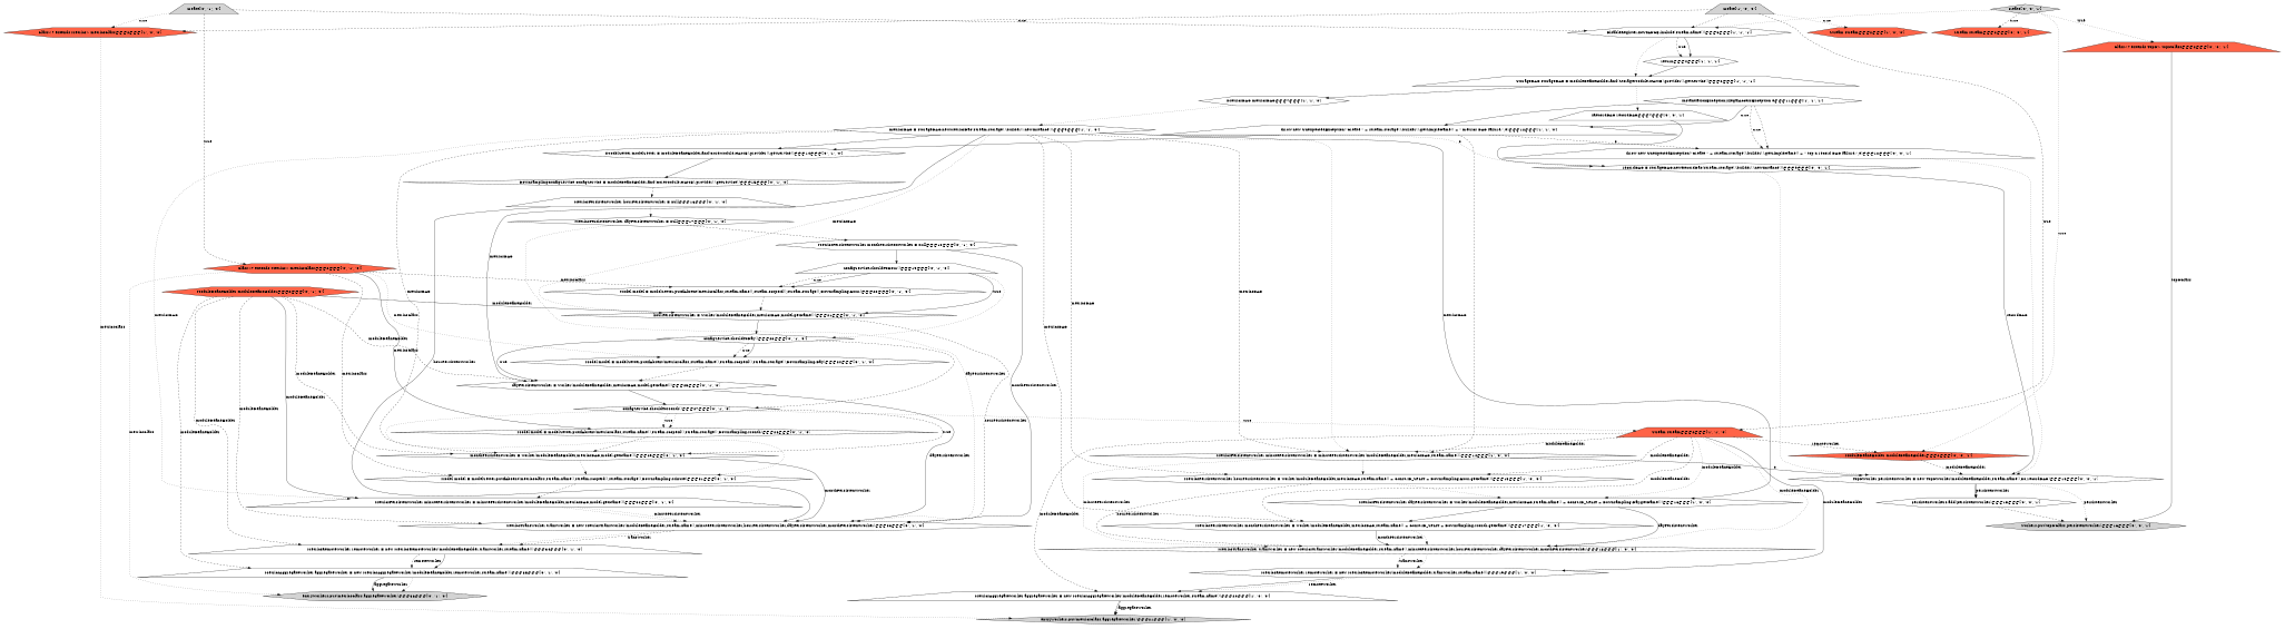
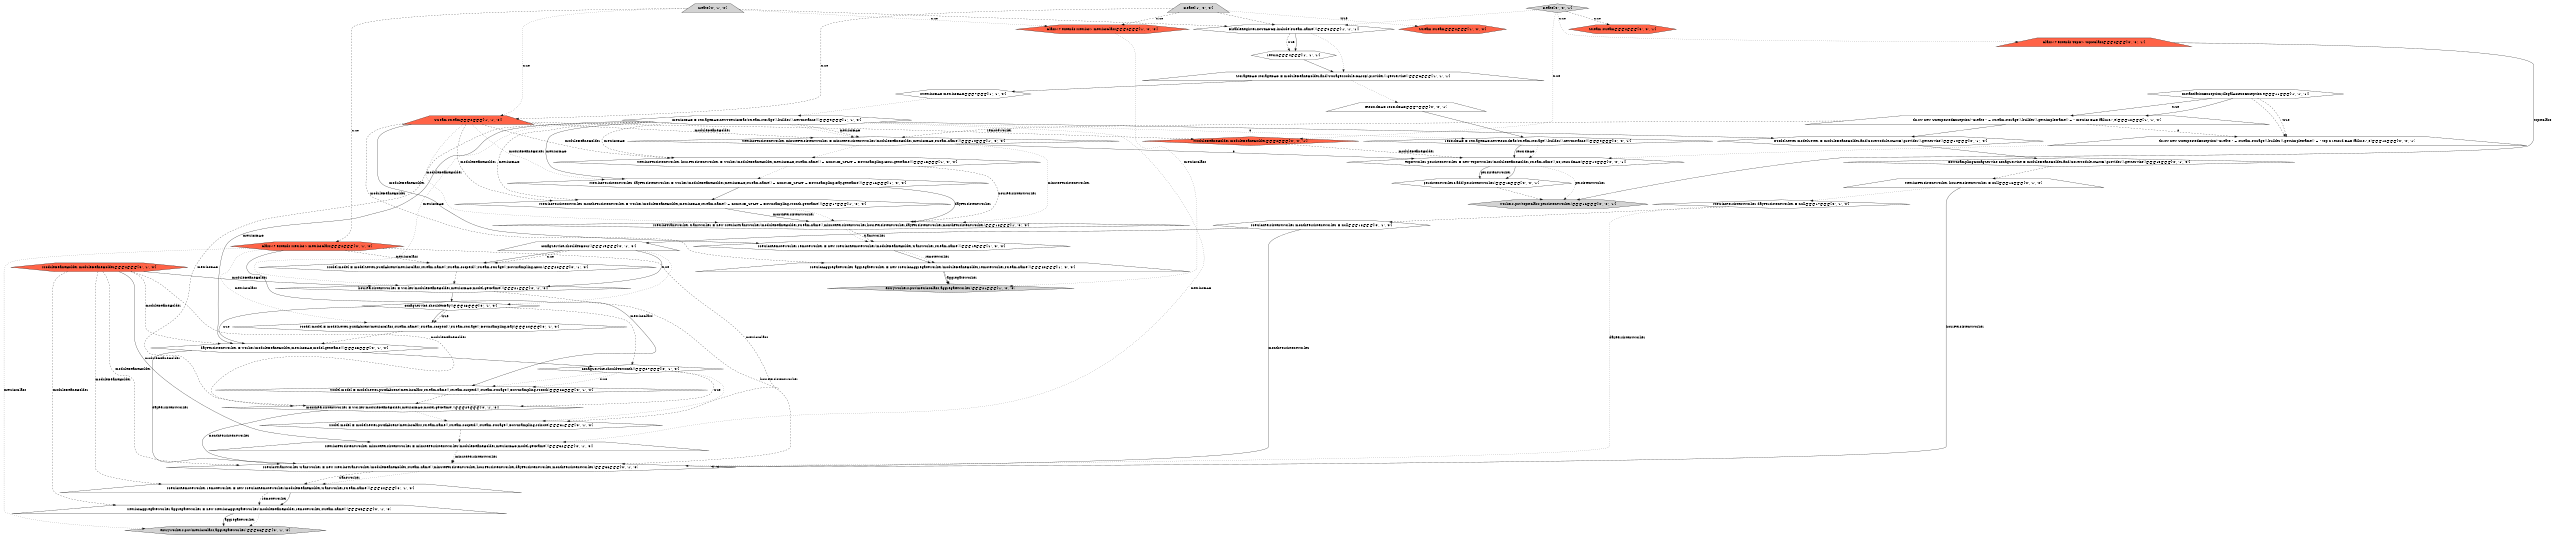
  digraph {
    node [fillcolor=white shape=hexagon style=filled]
    edge [style=dashed]
    n1 [label="MetricsPersistentWorker minutePersistentWorker = minutePersistentWorker(moduleDefineHolder,metricsDAO,model.getName())@@@32@@@['0', '1', '0']" shape=trapezium]
    n2 [label="MetricsTransWorker transWorker = new MetricsTransWorker(moduleDefineHolder,stream.name(),minutePersistentWorker,hourPersistentWorker,dayPersistentWorker,monthPersistentWorker)@@@33@@@['0', '1', '0']"]
    n3 [label="MetricsRemoteWorker remoteWorker = new MetricsRemoteWorker(moduleDefineHolder,transWorker,stream.name())@@@34@@@['0', '1', '0']" shape=trapezium]
    n4 [fillcolor=lightgray label="create['1', '0', '0']" shape=trapezium]
    n5 [fillcolor=tomato label="Stream stream@@@2@@@['1', '1', '0']" shape=trapezium]
    n6 [fillcolor=tomato label="Stream stream@@@2@@@['1', '0', '0']"]
    n7 [fillcolor=tomato label="Class<? extends Metrics> metricsClass@@@2@@@['1', '0', '0']"]
    n8 [label="DisableRegister.INSTANCE.include(stream.name())@@@3@@@['1', '1', '1']"]
    n9 [label="MetricsPersistentWorker dayPersistentWorker = worker(moduleDefineHolder,metricsDAO,stream.name() + Const.ID_SPLIT + Downsampling.Day.getName())@@@16@@@['1', '0', '0']"]
    n10 [label="MetricsTransWorker transWorker = new MetricsTransWorker(moduleDefineHolder,stream.name(),minutePersistentWorker,hourPersistentWorker,dayPersistentWorker,monthPersistentWorker)@@@18@@@['1', '0', '0']" shape=diamond]
    n11 [label="MetricsPersistentWorker monthPersistentWorker = worker(moduleDefineHolder,metricsDAO,stream.name() + Const.ID_SPLIT + Downsampling.Month.getName())@@@17@@@['1', '0', '0']"]
    n12 [label="MetricsRemoteWorker remoteWorker = new MetricsRemoteWorker(moduleDefineHolder,transWorker,stream.name())@@@19@@@['1', '0', '0']"]
    n13 [label="MetricsAggregateWorker aggregateWorker = new MetricsAggregateWorker(moduleDefineHolder,remoteWorker,stream.name())@@@20@@@['1', '0', '0']" shape=trapezium]
    n14 [label="MetricsPersistentWorker hourPersistentWorker = worker(moduleDefineHolder,metricsDAO,stream.name() + Const.ID_SPLIT + Downsampling.Hour.getName())@@@15@@@['1', '0', '0']"]
    n15 [label="MetricsPersistentWorker minutePersistentWorker = minutePersistentWorker(moduleDefineHolder,metricsDAO,stream.name())@@@14@@@['1', '0', '0']" shape=diamond]
    n16 [fillcolor=tomato label="ModuleDefineHolder moduleDefineHolder@@@2@@@['0', '0', '1']" shape=diamond]
    n17 [fillcolor=lightgray label="entryWorkers.put(metricsClass,aggregateWorker)@@@21@@@['1', '0', '0']" shape=diamond]
    n18 [label="return@@@4@@@['1', '1', '1']"]
    n19 [label="StorageDAO storageDAO = moduleDefineHolder.find(StorageModule.NAME).provider().getService()@@@6@@@['1', '1', '1']" shape=trapezium]
    n20 [label="IModelSetter modelSetter = moduleDefineHolder.find(CoreModule.NAME).provider().getService()@@@14@@@['0', '1', '0']"]
    n21 [label="DownsamplingConfigService configService = moduleDefineHolder.find(CoreModule.NAME).provider().getService()@@@15@@@['0', '1', '0']" shape=diamond]
    n22 [label="MetricsPersistentWorker hourPersistentWorker = null@@@16@@@['0', '1', '0']" shape=trapezium]
    n23 [label="IRecordDAO recordDAO@@@7@@@['0', '0', '1']" shape=trapezium]
    n24 [label="recordDAO = storageDAO.newRecordDao(stream.storage().builder().newInstance())@@@9@@@['0', '0', '1']" shape=diamond]
    n25 [label="TopNWorker persistentWorker = new TopNWorker(moduleDefineHolder,stream.name(),50,recordDAO)@@@14@@@['0', '0', '1']"]
    n26 [fillcolor=lightgray label="create['0', '1', '0']" shape=trapezium]
    n27 [fillcolor=tomato label="Class<? extends Metrics> metricsClass@@@2@@@['0', '1', '0']"]
    n28 [fillcolor=tomato label="ModuleDefineHolder moduleDefineHolder@@@2@@@['0', '1', '0']"]
    n29 [label="monthPersistentWorker = worker(moduleDefineHolder,metricsDAO,model.getName())@@@29@@@['0', '1', '0']" shape=diamond]
    n30 [label="MetricsAggregateWorker aggregateWorker = new MetricsAggregateWorker(moduleDefineHolder,remoteWorker,stream.name())@@@35@@@['0', '1', '0']" shape=trapezium]
    n31 [label="dayPersistentWorker = worker(moduleDefineHolder,metricsDAO,model.getName())@@@25@@@['0', '1', '0']"]
    n32 [label="hourPersistentWorker = worker(moduleDefineHolder,metricsDAO,model.getName())@@@21@@@['0', '1', '0']" shape=diamond]
    n33 [label="Model model = modelSetter.putIfAbsent(metricsClass,stream.name(),stream.scopeId(),stream.storage(),Downsampling.Month)@@@28@@@['0', '1', '0']" shape=diamond]
    n34 [label="Model model = modelSetter.putIfAbsent(metricsClass,stream.name(),stream.scopeId(),stream.storage(),Downsampling.Minute)@@@31@@@['0', '1', '0']"]
    n35 [label="Model model = modelSetter.putIfAbsent(metricsClass,stream.name(),stream.scopeId(),stream.storage(),Downsampling.Hour)@@@20@@@['0', '1', '0']"]
    n36 [fillcolor=lightgray label="entryWorkers.put(metricsClass,aggregateWorker)@@@36@@@['0', '1', '0']"]
    n37 [label="Model model = modelSetter.putIfAbsent(metricsClass,stream.name(),stream.scopeId(),stream.storage(),Downsampling.Day)@@@24@@@['0', '1', '0']"]
    n38 [fillcolor=lightgray label="workers.put(topNClass,persistentWorker)@@@16@@@['0', '0', '1']"]
    n39 [label="configService.shouldToMonth()@@@27@@@['0', '1', '0']" shape=diamond]
    n40 [label="configService.shouldToDay()@@@23@@@['0', '1', '0']" shape=diamond]
    n41 [label="persistentWorkers.add(persistentWorker)@@@15@@@['0', '0', '1']"]
    n42 [fillcolor=lightgray label="create['0', '0', '1']" shape=diamond]
    n43 [fillcolor=tomato label="Class<? extends TopN> topNClass@@@2@@@['0', '0', '1']" shape=trapezium]
    n44 [fillcolor=tomato label="Stream stream@@@2@@@['0', '0', '1']"]
    n45 [label="MetricsPersistentWorker dayPersistentWorker = null@@@17@@@['0', '1', '0']" shape=diamond]
    n46 [label="MetricsPersistentWorker monthPersistentWorker = null@@@18@@@['0', '1', '0']"]
    n47 [label="configService.shouldToHour()@@@19@@@['0', '1', '0']" shape=trapezium]
    n48 [label="IMetricsDAO metricsDAO@@@7@@@['1', '1', '0']"]
    n49 [label="metricsDAO = storageDAO.newMetricsDao(stream.storage().builder().newInstance())@@@9@@@['1', '1', '0']"]
    n50 [label="throw new UnexpectedException(\"Create \" + stream.storage().builder().getSimpleName() + \" top n record DAO failure.\",e)@@@12@@@['0', '0', '1']" shape=trapezium]
    n51 [label="throw new UnexpectedException(\"Create \" + stream.storage().builder().getSimpleName() + \" metrics DAO failure.\",e)@@@12@@@['1', '1', '0']" shape=trapezium]
    n52 [label="InstantiationException|IllegalAccessException e@@@11@@@['1', '1', '1']"]
    n1 -> n2 [style=dotted]
    n1 -> n2 [label=minutePersistentWorker style=dotted]
    n2 -> n3 [style=dotted]
    n2 -> n3 [label=transWorker]
    n3 -> n30 [label=remoteWorker]
    n3 -> n30 [style=solid]
    n4 -> n5 [label=true]
    n4 -> n6 [label=true style=dotted]
    n4 -> n7 [label=true]
    n4 -> n8
    n5 -> n9 [label=moduleDefineHolder style=dotted]
    n5 -> n10 [label=moduleDefineHolder style=dotted]
    n5 -> n11 [label=moduleDefineHolder]
    n5 -> n12 [label=moduleDefineHolder style=solid]
    n5 -> n13 [label=moduleDefineHolder]
    n5 -> n14 [label=moduleDefineHolder]
    n5 -> n15 [label=moduleDefineHolder]
    n5 -> n16 [label=remoteWorker]
    n7 -> n17 [label=metricsClass style=dotted]
    n8 -> n18 [style=solid]
    n8 -> n18 [label=true]
    n8 -> n19 [style=dotted]
    n9 -> n10 [label=dayPersistentWorker style=solid]
    n9 -> n11 [style=solid]
    n10 -> n12 [label=transWorker]
    n10 -> n12 [style=dotted]
    n11 -> n10 [label=monthPersistentWorker style=solid]
    n11 -> n10 [style=dotted]
    n12 -> n13 [style=solid]
    n12 -> n13 [label=remoteWorker style=dotted]
    n13 -> n17 [label=aggregateWorker]
    n13 -> n17 [style=solid]
    n14 -> n9 [style=dotted]
    n14 -> n10 [label=hourPersistentWorker]
    n15 -> n10 [label=minutePersistentWorker style=dotted]
    n15 -> n14 [style=dotted]
    n15 -> n25 [label=0 style=solid]
    n16 -> n25 [label=moduleDefineHolder]
    n18 -> n19 [style=solid]
    n19 -> n23 [style=dotted]
    n19 -> n48 [style=solid]
    n20 -> n21 [style=solid]
    n21 -> n22
    n22 -> n2 [label=hourPersistentWorker style=solid]
    n22 -> n45 [style=dotted]
    n23 -> n24 [style=solid]
    n24 -> n25 [label=recordDAO style=solid]
    n24 -> n25 [style=dotted]
    n25 -> n38 [label=persistentWorker style=dotted]
    n25 -> n41 [style=solid]
    n25 -> n41 [label=persistentWorker style=solid]
-   n39 -> n5 [label=true style=dotted]
+   n26 -> n5 [label=true style=dotted]
    n26 -> n7 [label=true style=dotted]
    n26 -> n8
    n26 -> n27 [label=true]
    n27 -> n33 [label=metricsClass style=solid]
    n27 -> n34 [label=metricsClass]
    n27 -> n35 [label=metricsClass]
    n27 -> n36 [label=metricsClass style=dotted]
    n27 -> n37 [label=metricsClass style=dotted]
    n28 -> n1 [label=moduleDefineHolder style=solid]
    n28 -> n2 [label=moduleDefineHolder]
    n28 -> n3 [label=moduleDefineHolder]
    n28 -> n29 [label=moduleDefineHolder]
    n28 -> n30 [label=moduleDefineHolder]
    n28 -> n31 [label=moduleDefineHolder]
    n28 -> n32 [label=moduleDefineHolder style=solid]
    n29 -> n2 [label=monthPersistentWorker style=solid]
    n29 -> n34 [style=dotted]
    n30 -> n36 [style=dotted]
    n30 -> n36 [label=aggregateWorker style=solid]
    n31 -> n2 [label=dayPersistentWorker style=solid]
    n31 -> n39 [style=solid]
    n32 -> n2 [label=hourPersistentWorker]
    n32 -> n40 [style=solid]
    n33 -> n29
    n34 -> n1
    n35 -> n32
    n37 -> n31
    n39 -> n29 [label=true]
    n39 -> n33 [label=true style=dotted]
    n39 -> n33 [style=dotted]
    n39 -> n34 [style=dotted]
    n40 -> n31 [label=true style=solid]
    n40 -> n37 [label=true]
    n40 -> n37 [style=solid]
    n40 -> n39
    n41 -> n38
    n42 -> n8 [style=dotted]
    n42 -> n16 [label=true style=dotted]
    n42 -> n43 [label=true style=dotted]
    n42 -> n44 [label=true]
    n43 -> n38 [label=topNClass style=solid]
    n45 -> n2 [label=dayPersistentWorker style=dotted]
    n45 -> n46
    n46 -> n2 [label=monthPersistentWorker style=solid]
    n46 -> n47 [style=solid]
    n47 -> n32 [label=true style=solid]
    n47 -> n35 [style=solid]
    n47 -> n35 [label=true]
    n47 -> n40 [style=dotted]
    n48 -> n49 [style=dotted]
    n49 -> n1 [label=metricsDAO style=dotted]
    n49 -> n9 [label=metricsDAO style=solid]
    n49 -> n11 [label=metricsDAO]
    n49 -> n14 [label=metricsDAO]
    n49 -> n15 [style=dotted]
    n49 -> n15 [label=metricsDAO]
    n49 -> n20 [style=solid]
    n49 -> n24 [label=0 style=dotted]
    n49 -> n29 [label=metricsDAO]
    n49 -> n31 [label=metricsDAO style=solid]
    n49 -> n32 [label=metricsDAO style=dotted]
    n50 -> n25 [style=dotted]
    n51 -> n15
    n51 -> n20 [style=solid]
    n51 -> n50 [label=0]
    n52 -> n50
    n52 -> n50 [label=true]
    n52 -> n51 [label=true style=solid]
    n52 -> n51 [style=solid]
  }
